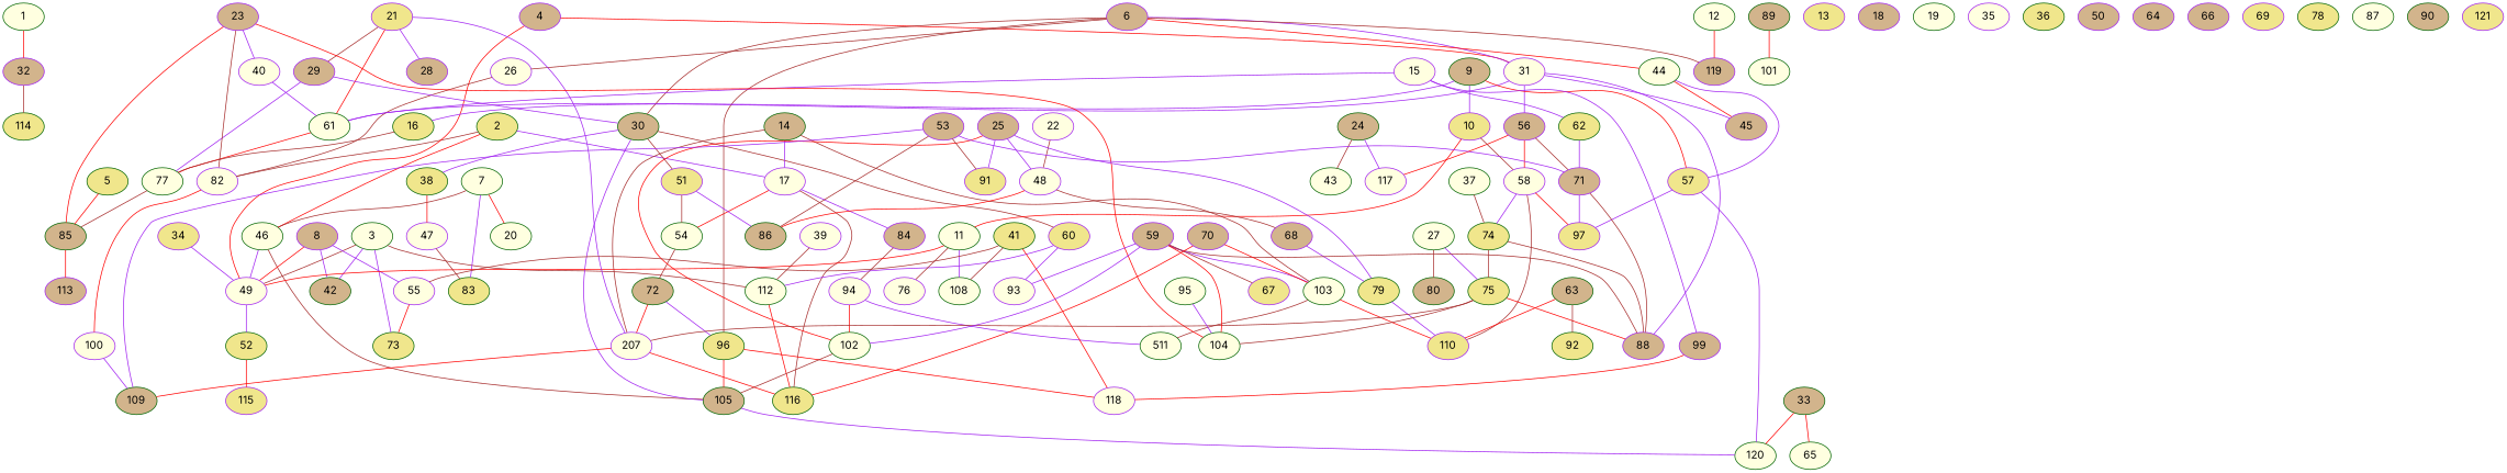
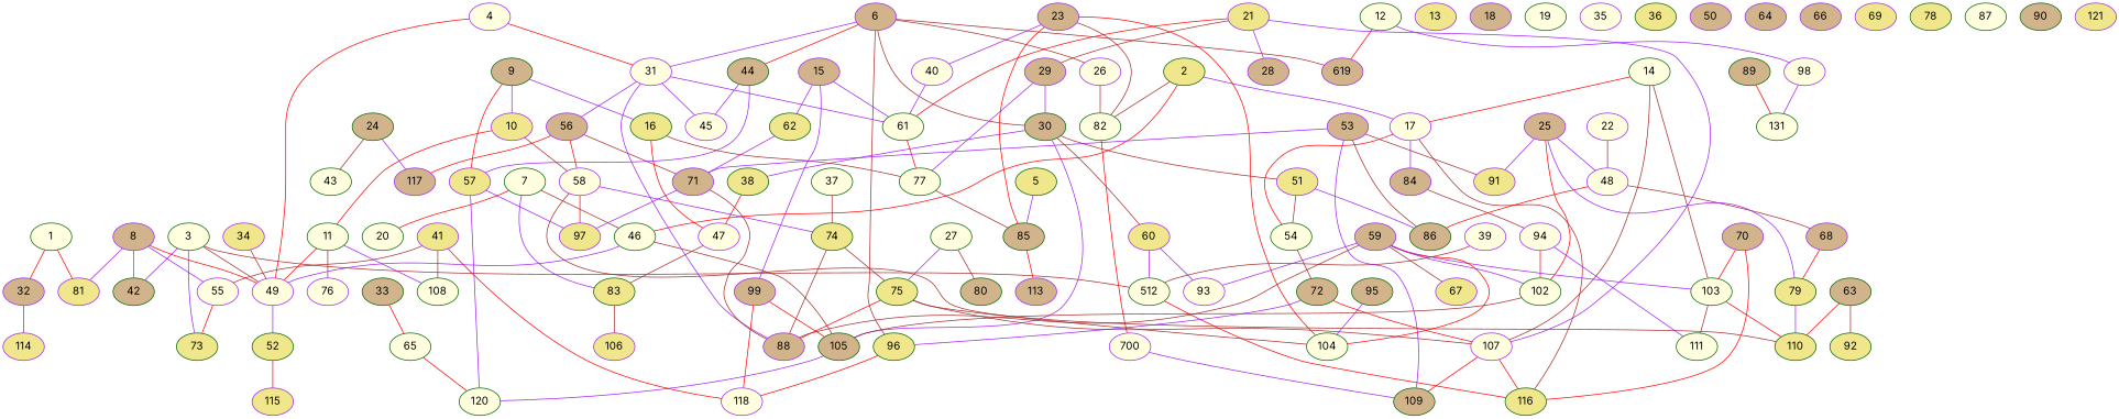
  graph {
    fontname=Inter
    node [color=purple fillcolor=lightyellow fontname=Inter style=filled]
    edge [color=purple fontname=Inter]
    1 [color=darkgreen]
    32 [fillcolor=tan]
-   114 [color=darkgreen fillcolor=khaki]
+   81 [fillcolor=khaki]
+   114 [fillcolor=khaki]
    2 [color=darkgreen fillcolor=khaki]
    17
    46 [color=darkgreen]
-   82
+   82 [color=darkgreen]
    54 [color=darkgreen]
    84 [fillcolor=tan]
    116 [color=darkgreen fillcolor=khaki]
    49
    105 [color=darkgreen fillcolor=tan]
-   100
+   100 [label=700]
    3 [color=darkgreen]
    42 [color=darkgreen fillcolor=tan]
    73 [color=darkgreen fillcolor=khaki]
-   112 [color=darkgreen]
+   112 [color=darkgreen label=512]
    52 [color=darkgreen fillcolor=khaki]
-   4 [fillcolor=tan]
+   4
    31
    61 [color=darkgreen]
-   45 [fillcolor=tan]
+   45
    56 [fillcolor=tan]
    88 [fillcolor=tan]
    5 [color=darkgreen fillcolor=khaki]
    85 [color=darkgreen fillcolor=tan]
    113 [fillcolor=tan]
    6 [fillcolor=tan]
    26
    30 [color=darkgreen fillcolor=tan]
-   44 [color=darkgreen]
+   44 [color=darkgreen fillcolor=tan]
    96 [color=darkgreen fillcolor=khaki]
-   119 [fillcolor=tan]
+   119 [fillcolor=tan label=619]
    38 [color=darkgreen fillcolor=khaki]
    51 [fillcolor=khaki]
    60 [fillcolor=khaki]
    57 [fillcolor=khaki]
    118
    7 [color=darkgreen]
    20 [color=darkgreen]
    83 [color=darkgreen fillcolor=khaki]
+   106 [fillcolor=khaki]
    8 [fillcolor=tan]
    55
    9 [color=darkgreen fillcolor=tan]
    10 [fillcolor=khaki]
    16 [color=darkgreen fillcolor=khaki]
    11 [color=darkgreen]
    58
    47
    77 [color=darkgreen]
    120 [color=darkgreen]
    97 [fillcolor=khaki]
    76
    108 [color=darkgreen]
    74 [color=darkgreen fillcolor=khaki]
-   110 [fillcolor=khaki]
+   110 [color=darkgreen fillcolor=khaki]
    12 [color=darkgreen]
-   101 [color=darkgreen]
+   98
+   101 [color=darkgreen label=131]
    13 [fillcolor=khaki]
-   14 [color=darkgreen fillcolor=tan]
+   14 [color=darkgreen]
    103 [color=darkgreen]
-   107 [label=207]
-   111 [color=darkgreen label=511]
+   107
+   111 [color=darkgreen]
    109 [color=darkgreen fillcolor=tan]
-   15
+   15 [fillcolor=tan]
    62 [color=darkgreen fillcolor=khaki]
    99 [fillcolor=tan]
    71 [fillcolor=tan]
    72 [color=darkgreen fillcolor=tan]
    94
    18 [fillcolor=tan]
    19 [color=darkgreen]
    21 [fillcolor=khaki]
    28 [fillcolor=tan]
    29 [fillcolor=tan]
    22
    48
    68 [fillcolor=tan]
    86 [color=darkgreen fillcolor=tan]
    23 [fillcolor=tan]
    40
    104 [color=darkgreen]
    24 [color=darkgreen fillcolor=tan]
    43 [color=darkgreen]
-   117
+   117 [fillcolor=tan]
    25 [fillcolor=tan]
    79 [color=darkgreen fillcolor=khaki]
    91 [fillcolor=khaki]
    102 [color=darkgreen]
    27 [color=darkgreen]
    75 [color=darkgreen fillcolor=khaki]
    80 [color=darkgreen fillcolor=tan]
    93
    33 [color=darkgreen fillcolor=tan]
    65 [color=darkgreen]
    34 [fillcolor=khaki]
    35
    36 [color=darkgreen fillcolor=khaki]
    37 [color=darkgreen]
    39
-   41 [color=darkgreen fillcolor=khaki]
+   41 [fillcolor=khaki]
    115 [fillcolor=khaki]
    50 [fillcolor=tan]
    53 [fillcolor=tan]
    59 [fillcolor=tan]
    67 [fillcolor=khaki]
    63 [color=darkgreen fillcolor=tan]
    92 [color=darkgreen fillcolor=khaki]
    64 [fillcolor=tan]
    66 [fillcolor=tan]
    69 [fillcolor=khaki]
    70 [fillcolor=tan]
    78 [color=darkgreen fillcolor=khaki]
    87 [color=darkgreen]
    89 [color=darkgreen fillcolor=tan]
    90 [color=darkgreen fillcolor=tan]
-   95 [color=darkgreen]
+   95 [color=darkgreen fillcolor=tan]
    121 [fillcolor=khaki]
    1 -- 32 [color=red]
+   1 -- 81 [color=red]
    32 -- 114 [color=brown]
    2 -- 17
    2 -- 46 [color=red]
    2 -- 82 [color=brown]
    17 -- 54 [color=red]
    17 -- 84
    17 -- 116 [color=brown]
    46 -- 49
    46 -- 105 [color=brown]
    82 -- 100 [color=red]
    54 -- 72 [color=brown]
    84 -- 94 [color=brown]
    49 -- 52
    105 -- 120
    100 -- 109
    3 -- 49 [color=brown]
    3 -- 42
    3 -- 73
    3 -- 112 [color=brown]
    112 -- 116 [color=red]
    52 -- 115 [color=red]
    4 -- 49 [color=red]
    4 -- 31 [color=red]
    31 -- 61
    31 -- 45
    31 -- 56
    31 -- 88
    61 -- 77 [color=red]
    56 -- 58 [color=red]
    56 -- 71 [color=brown]
    56 -- 117 [color=red]
-   5 -- 85 [color=red]
+   5 -- 85
    85 -- 113 [color=red]
    6 -- 31
    6 -- 26 [color=brown]
    6 -- 30 [color=brown]
    6 -- 44 [color=red]
    6 -- 96 [color=brown]
    6 -- 119 [color=brown]
    26 -- 82 [color=brown]
    30 -- 105
    30 -- 38
    30 -- 51 [color=brown]
    30 -- 60 [color=brown]
-   44 -- 45 [color=red]
+   44 -- 45
    44 -- 57
    96 -- 118 [color=red]
    38 -- 47 [color=red]
    51 -- 54 [color=brown]
    51 -- 86
    60 -- 112
    60 -- 93
    57 -- 120
    57 -- 97
    7 -- 46 [color=brown]
    7 -- 20 [color=red]
    7 -- 83
+   83 -- 106 [color=brown]
+   8 -- 81
    8 -- 49 [color=red]
    8 -- 42
    8 -- 55
    55 -- 73 [color=red]
    9 -- 57 [color=red]
    9 -- 10
    9 -- 16
    10 -- 11 [color=red]
    10 -- 58 [color=brown]
+   16 -- 47 [color=red]
    16 -- 77 [color=brown]
    11 -- 49 [color=red]
    11 -- 76 [color=brown]
    11 -- 108
    58 -- 97 [color=red]
    58 -- 74
    58 -- 110 [color=brown]
    47 -- 83 [color=brown]
    77 -- 85 [color=brown]
    74 -- 88 [color=brown]
    74 -- 75 [color=brown]
    12 -- 119 [color=red]
-   14 -- 17
+   12 -- 98
+   98 -- 101
+   14 -- 17 [color=red]
    14 -- 103 [color=brown]
    14 -- 107 [color=brown]
    103 -- 110 [color=red]
    103 -- 111 [color=brown]
    107 -- 116 [color=red]
    107 -- 109 [color=red]
    15 -- 61
    15 -- 62
    15 -- 99
    62 -- 71
-   96 -- 105 [color=red]
+   99 -- 105 [color=red]
    99 -- 118 [color=red]
    71 -- 88 [color=brown]
    71 -- 97
    72 -- 96
    72 -- 107 [color=red]
    94 -- 111
    94 -- 102 [color=red]
    21 -- 61 [color=red]
    21 -- 107
    21 -- 28
    21 -- 29 [color=brown]
    29 -- 30
    29 -- 77
    22 -- 48 [color=brown]
    48 -- 68 [color=brown]
    48 -- 86 [color=red]
-   68 -- 79
+   68 -- 79 [color=red]
    23 -- 82 [color=brown]
    23 -- 85 [color=red]
    23 -- 40
    23 -- 104 [color=red]
    40 -- 61
    24 -- 43 [color=brown]
    24 -- 117
    25 -- 48
    25 -- 79
    25 -- 91
    25 -- 102 [color=red]
    79 -- 110
    102 -- 105 [color=brown]
    27 -- 75
    27 -- 80 [color=brown]
    75 -- 88 [color=red]
    75 -- 107 [color=brown]
    75 -- 104 [color=brown]
-   33 -- 120 [color=red]
+   65 -- 120 [color=red]
    33 -- 65 [color=red]
-   34 -- 49
+   34 -- 49 [color=brown]
    37 -- 74 [color=brown]
    39 -- 112 [color=brown]
    41 -- 118 [color=red]
    41 -- 55 [color=brown]
    41 -- 108 [color=brown]
    53 -- 109
    53 -- 71
    53 -- 86 [color=brown]
    53 -- 91 [color=brown]
    59 -- 88 [color=brown]
    59 -- 103
    59 -- 104 [color=red]
    59 -- 102
    59 -- 93
    59 -- 67 [color=brown]
    63 -- 110 [color=red]
    63 -- 92 [color=brown]
    70 -- 116 [color=red]
    70 -- 103 [color=red]
    89 -- 101 [color=red]
    95 -- 104
  }
